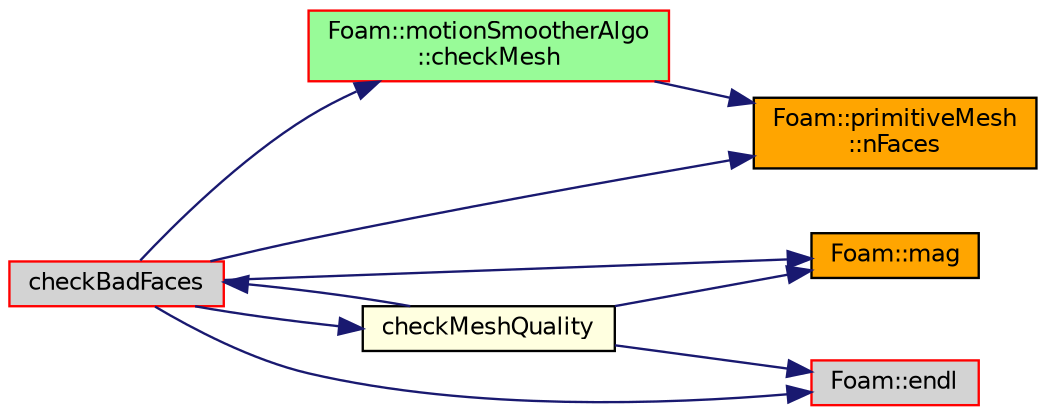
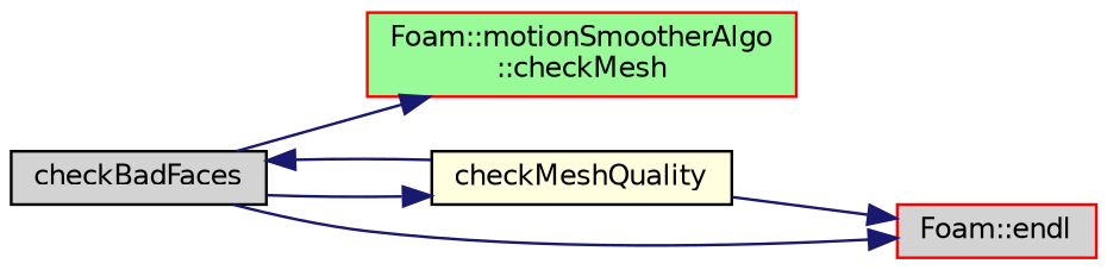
  digraph {
    rankdir=LR
    node [color=black fillcolor=lightgrey fontname=Helvetica fontsize=10 shape=record style=filled]
    edge [color=midnightblue fontname=Helvetica fontsize=10 labelfontname=Helvetica labelfontsize=10 style=solid]
-   n1 [color=red fontcolor=black height=0.2 label=checkBadFaces width=0.4]
+   n1 [fontcolor=black height=0.2 label=checkBadFaces width=0.4]
    n2 [color=red fillcolor=palegreen height=0.2 label="Foam::motionSmootherAlgo\l::checkMesh" width=0.4]
-   n3 [fillcolor=orange height=0.2 label="Foam::primitiveMesh\l::nFaces" width=0.4]
    n4 [fillcolor=lightyellow height=0.2 label=checkMeshQuality width=0.4]
-   n5 [fillcolor=orange height=0.2 label="Foam::mag" width=0.4]
    n6 [color=red height=0.2 label="Foam::endl" width=0.4]
    n1 -> n2
-   n1 -> n3
    n1 -> n4
-   n1 -> n5
    n1 -> n6
-   n2 -> n3
    n4 -> n1
-   n4 -> n5
    n4 -> n6
  }
